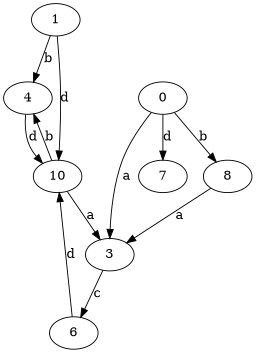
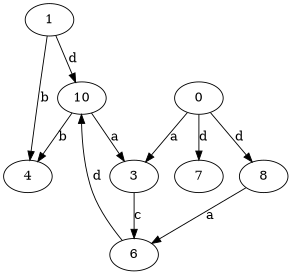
  strict digraph {
    1
    4
    10
    3
    6
    0
    7
    8
    1 -> 4 [label=b]
    1 -> 10 [label=d]
-   4 -> 10 [label=d]
    10 -> 4 [label=b]
    10 -> 3 [label=a]
    3 -> 6 [label=c]
    6 -> 10 [label=d]
    0 -> 3 [label=a]
    0 -> 7 [label=d]
-   0 -> 8 [label=b]
-   8 -> 3 [label=a]
+   0 -> 8 [label=d]
+   8 -> 6 [label=a]
  }
